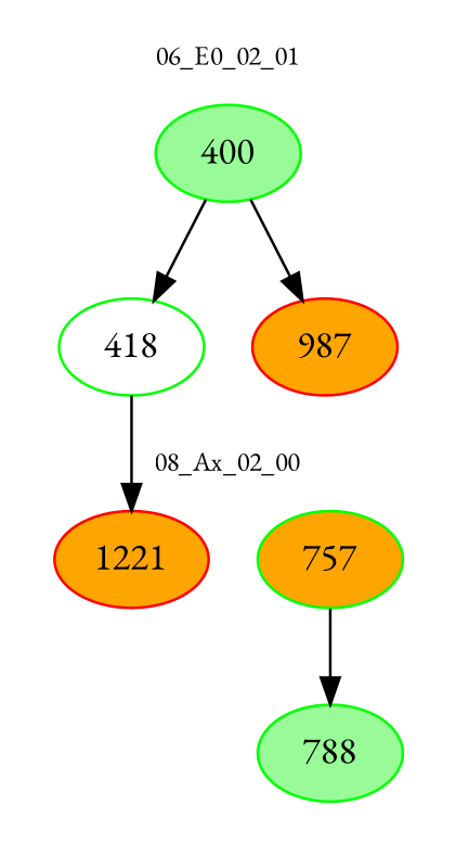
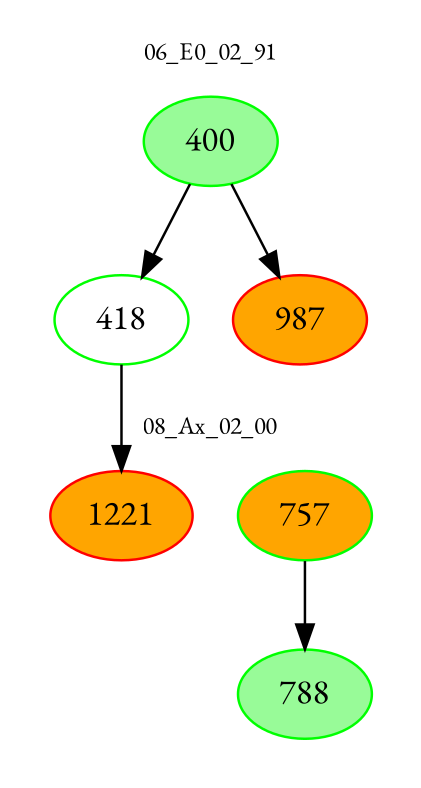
  digraph {
    fontname="EB Garamond"
    node [color=green fillcolor=orange fontname="EB Garamond" style=filled]
    edge [color=black fontname="EB Garamond"]
    n1 [label=757]
    n2 [fillcolor=palegreen label=788]
    n3 [color=red label=1221]
    n4 [fillcolor=palegreen label=400]
    n5 [fillcolor=white label=418]
    n6 [color=red label=987]
    subgraph cluster_1 {
      color=white
      fontsize=10
      label="08_Ax_02_00"
      n1
      n2
      n3
    }
    subgraph cluster_2 {
      color=white
      fontsize=10
-     label="06_E0_02_01"
+     label="06_E0_02_91"
      n4
      n5
      n6
    }
    n1 -> n2
    n4 -> n5
    n4 -> n6
    n5 -> n3
  }
